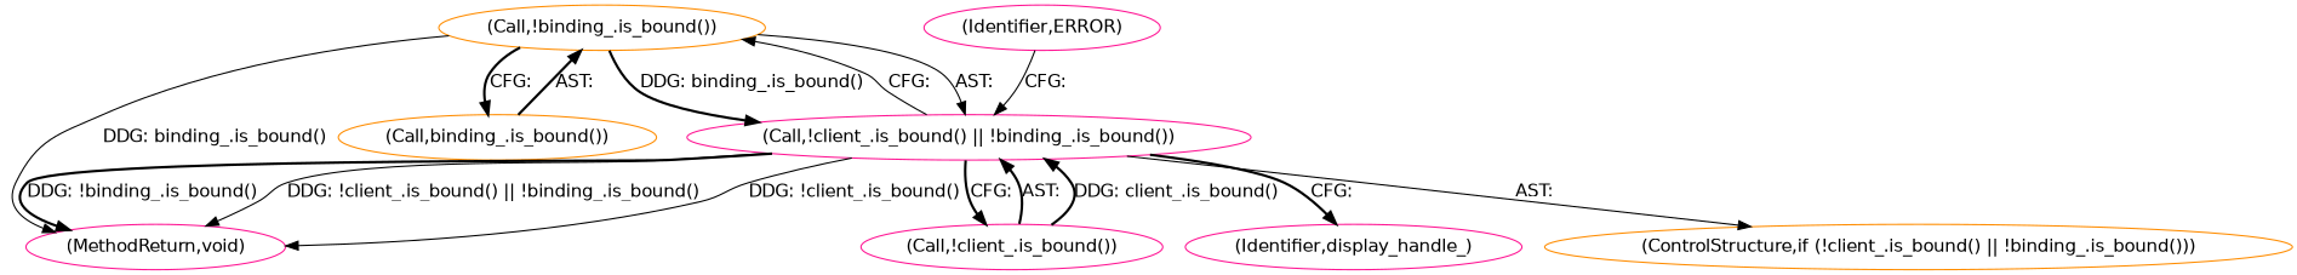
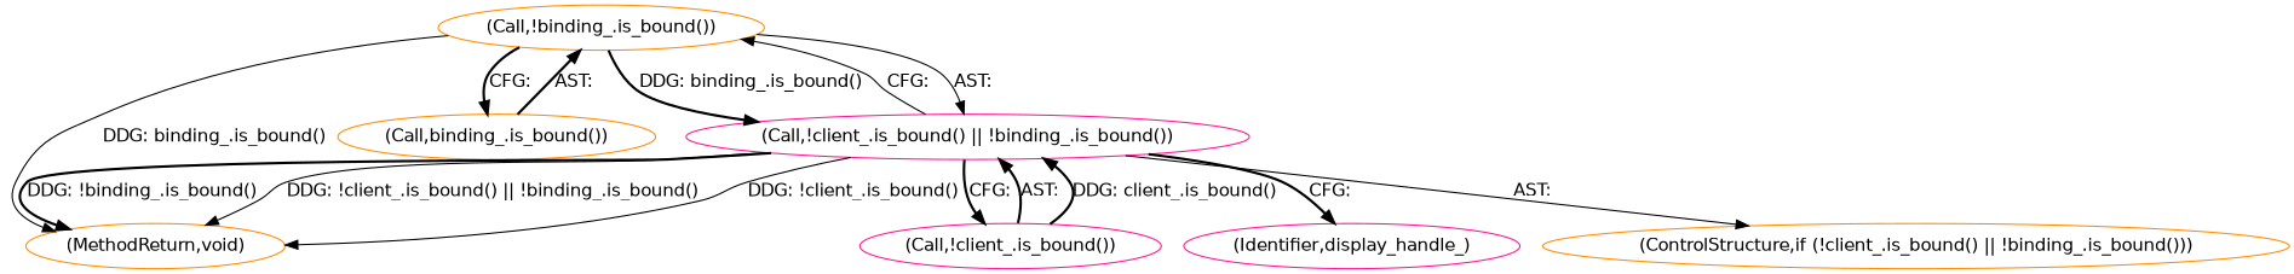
  digraph {
    fontname="DejaVu Sans"
    node [color=deeppink fontname="DejaVu Sans"]
    edge [fontname="DejaVu Sans" style=bold]
    n1 [color=darkorange label="(Call,!binding_.is_bound())"]
    n2 [label="(Call,!client_.is_bound() || !binding_.is_bound())"]
    n3 [color=darkorange label="(Call,binding_.is_bound())"]
-   n4 [label="(MethodReturn,void)"]
+   n4 [color=darkorange label="(MethodReturn,void)"]
    n5 [label="(Call,!client_.is_bound())"]
    n6 [color=darkorange label="(ControlStructure,if (!client_.is_bound() || !binding_.is_bound()))"]
    n7 [label="(Identifier,display_handle_)"]
-   n8 [label="(Identifier,ERROR)"]
    n1 -> n2 [label="AST: " style=solid]
    n1 -> n2 [label="DDG: binding_.is_bound()"]
    n1 -> n3 [label="CFG: "]
    n1 -> n4 [label="DDG: binding_.is_bound()" style=solid]
    n2 -> n1 [label="CFG: " style=solid]
    n2 -> n4 [label="DDG: !binding_.is_bound()"]
    n2 -> n4 [label="DDG: !client_.is_bound() || !binding_.is_bound()" style=solid]
    n2 -> n4 [label="DDG: !client_.is_bound()" style=solid]
    n2 -> n5 [label="CFG: "]
    n2 -> n6 [label="AST: " style=solid]
    n2 -> n7 [label="CFG: "]
    n3 -> n1 [label="AST: "]
    n5 -> n2 [label="AST: "]
    n5 -> n2 [label="DDG: client_.is_bound()"]
-   n8 -> n2 [label="CFG: " style=solid]
  }
